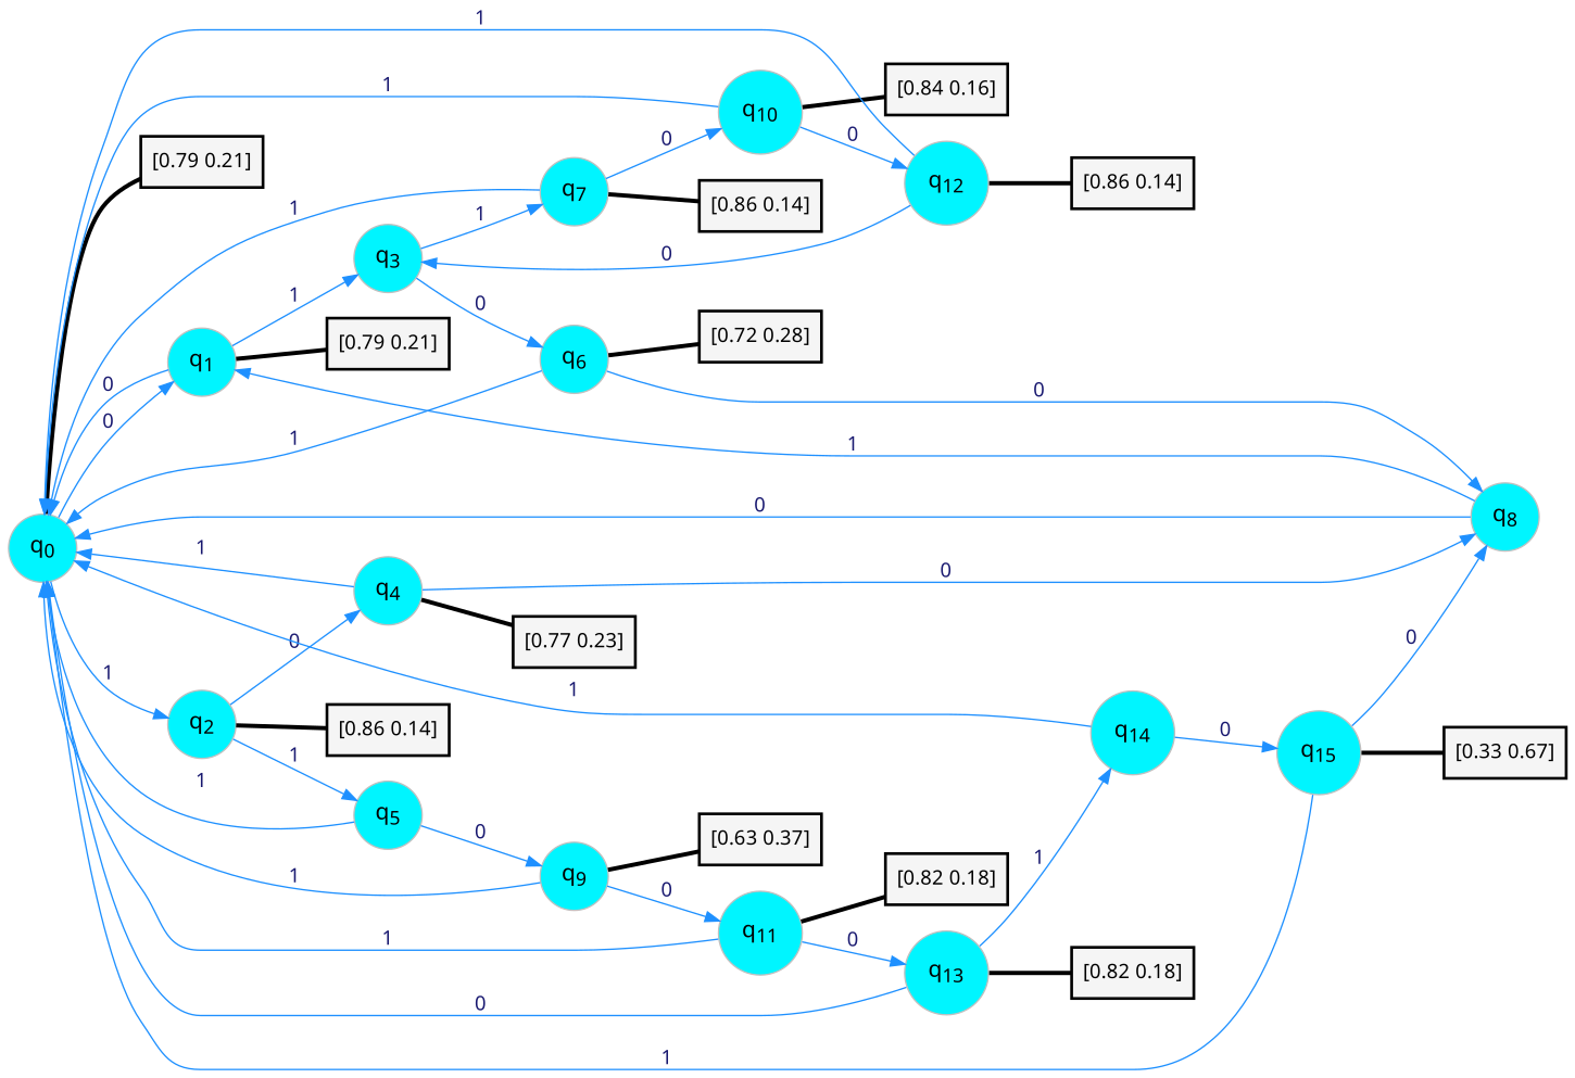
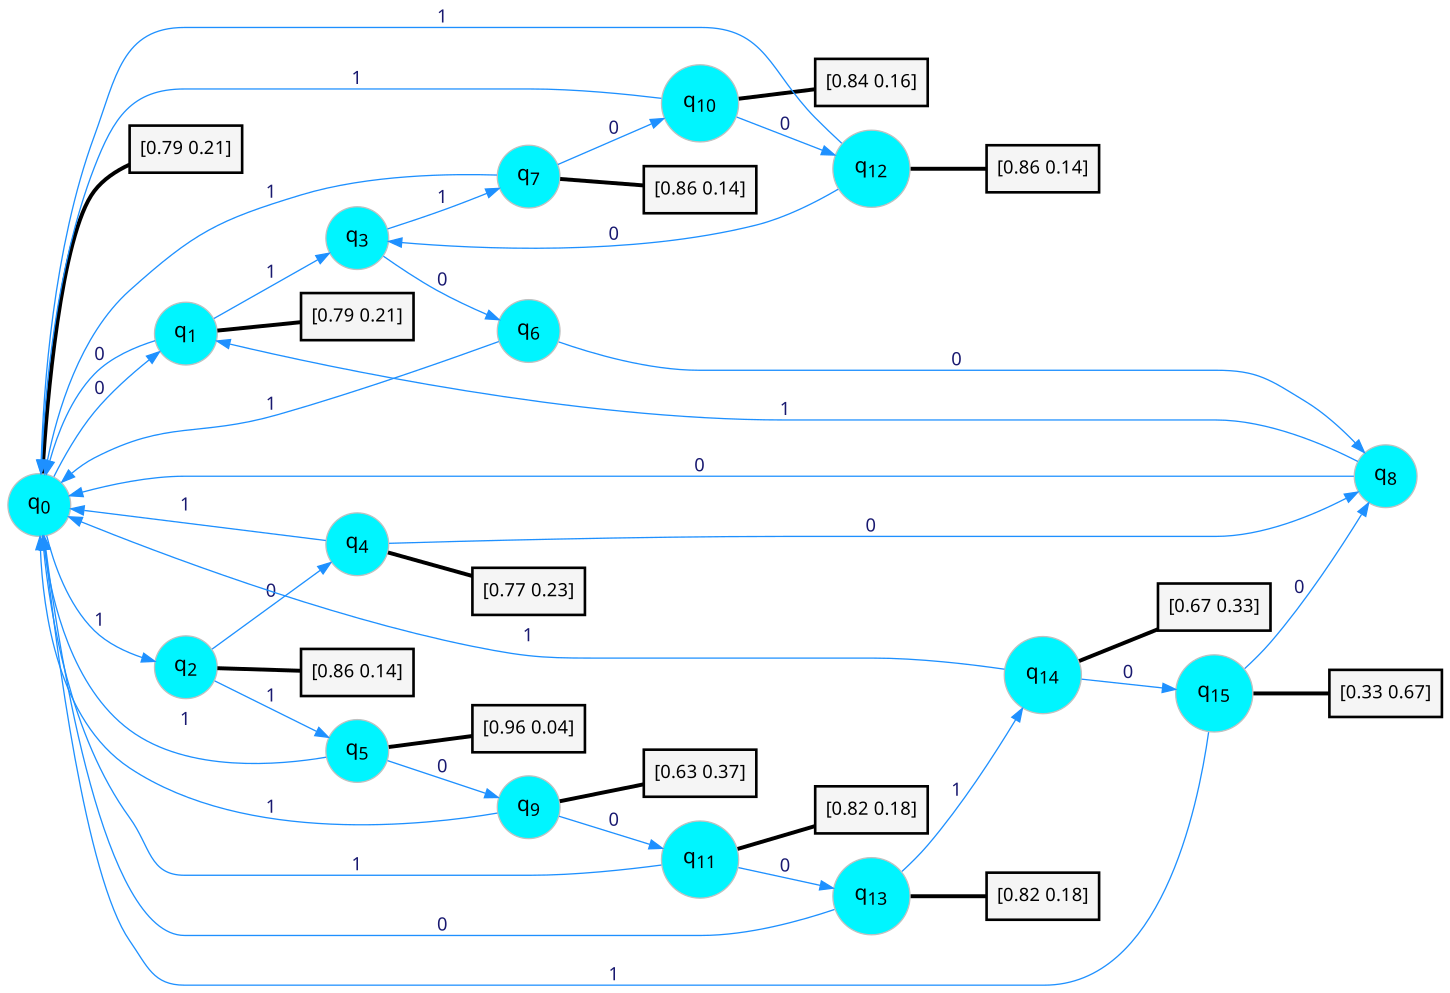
  digraph {
    fontname="Noto Sans"
    rankdir=LR
    node [color=gray fillcolor=turquoise1 fontcolor=black fontname="Noto Sans" fontsize=16 fontweight=bold shape=circle style=filled]
    edge [arrowsize=1 color=dodgerblue1 fontcolor=midnightblue fontname="Noto Sans" fontweight=bold penwidth=1 style=solid weight=20]
    n1 [label=<q<SUB>0</SUB>>]
    n2 [label=<q<SUB>1</SUB>>]
    n3 [label=<q<SUB>2</SUB>>]
    n4 [color=black fillcolor=whitesmoke fontsize=14 label="[0.79 0.21]" penwidth=2 shape=box]
    n5 [label=<q<SUB>3</SUB>>]
    n6 [color=black fillcolor=whitesmoke fontsize=14 label="[0.79 0.21]" penwidth=2 shape=box]
    n7 [label=<q<SUB>4</SUB>>]
    n8 [label=<q<SUB>5</SUB>>]
    n9 [color=black fillcolor=whitesmoke fontsize=14 label="[0.86 0.14]" penwidth=2 shape=box]
    n10 [label=<q<SUB>6</SUB>>]
    n11 [label=<q<SUB>7</SUB>>]
    n12 [label=<q<SUB>8</SUB>>]
    n13 [color=black fillcolor=whitesmoke fontsize=14 label="[0.77 0.23]" penwidth=2 shape=box]
    n14 [label=<q<SUB>9</SUB>>]
-   n16 [color=black fillcolor=whitesmoke fontsize=14 label="[0.72 0.28]" penwidth=2 shape=box]
+   n15 [color=black fillcolor=whitesmoke fontsize=14 label="[0.96 0.04]" penwidth=2 shape=box]
    n17 [label=<q<SUB>10</SUB>>]
    n18 [color=black fillcolor=whitesmoke fontsize=14 label="[0.86 0.14]" penwidth=2 shape=box]
    n19 [label=<q<SUB>11</SUB>>]
    n20 [color=black fillcolor=whitesmoke fontsize=14 label="[0.63 0.37]" penwidth=2 shape=box]
    n21 [label=<q<SUB>12</SUB>>]
    n22 [color=black fillcolor=whitesmoke fontsize=14 label="[0.84 0.16]" penwidth=2 shape=box]
    n23 [label=<q<SUB>13</SUB>>]
    n24 [color=black fillcolor=whitesmoke fontsize=14 label="[0.82 0.18]" penwidth=2 shape=box]
    n25 [color=black fillcolor=whitesmoke fontsize=14 label="[0.86 0.14]" penwidth=2 shape=box]
    n26 [label=<q<SUB>14</SUB>>]
    n27 [color=black fillcolor=whitesmoke fontsize=14 label="[0.82 0.18]" penwidth=2 shape=box]
    n28 [label=<q<SUB>15</SUB>>]
+   n29 [color=black fillcolor=whitesmoke fontsize=14 label="[0.67 0.33]" penwidth=2 shape=box]
    n30 [color=black fillcolor=whitesmoke fontsize=14 label="[0.33 0.67]" penwidth=2 shape=box]
    n1 -> n2 [label=0]
    n1 -> n3 [label=1]
    n1 -> n4 [arrowhead=none color=black penwidth=3]
    n2 -> n1 [label=0]
    n2 -> n5 [label=1]
    n2 -> n6 [arrowhead=none color=black penwidth=3]
    n3 -> n7 [label=0]
    n3 -> n8 [label=1]
    n3 -> n9 [arrowhead=none color=black penwidth=3]
    n5 -> n10 [label=0]
    n5 -> n11 [label=1]
    n7 -> n1 [label=1]
    n7 -> n12 [label=0]
    n7 -> n13 [arrowhead=none color=black penwidth=3]
    n8 -> n1 [label=1]
    n8 -> n14 [label=0]
+   n8 -> n15 [arrowhead=none color=black penwidth=3]
    n10 -> n1 [label=1]
    n10 -> n12 [label=0]
-   n10 -> n16 [arrowhead=none color=black penwidth=3]
    n11 -> n1 [label=1]
    n11 -> n17 [label=0]
    n11 -> n18 [arrowhead=none color=black penwidth=3]
    n12 -> n1 [label=0]
    n12 -> n2 [label=1]
    n14 -> n1 [label=1]
    n14 -> n19 [label=0]
    n14 -> n20 [arrowhead=none color=black penwidth=3]
    n17 -> n1 [label=1]
    n17 -> n21 [label=0]
    n17 -> n22 [arrowhead=none color=black penwidth=3]
    n19 -> n1 [label=1]
    n19 -> n23 [label=0]
    n19 -> n24 [arrowhead=none color=black penwidth=3]
    n21 -> n1 [label=1]
    n21 -> n5 [label=0]
    n21 -> n25 [arrowhead=none color=black penwidth=3]
    n23 -> n1 [label=0]
    n23 -> n26 [label=1]
    n23 -> n27 [arrowhead=none color=black penwidth=3]
    n26 -> n1 [label=1]
    n26 -> n28 [label=0]
+   n26 -> n29 [arrowhead=none color=black penwidth=3]
    n28 -> n1 [label=1]
    n28 -> n12 [label=0]
    n28 -> n30 [arrowhead=none color=black penwidth=3]
  }
